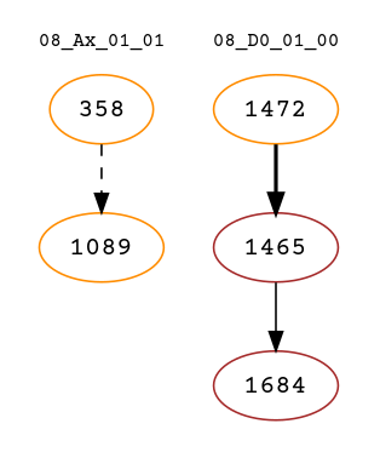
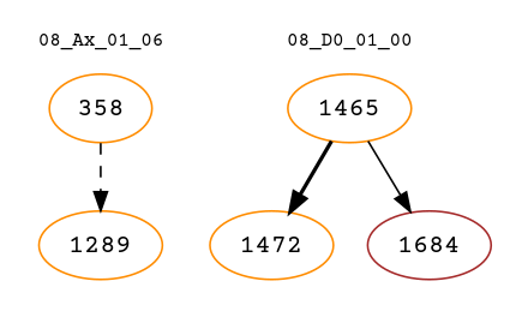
  digraph {
    fontname="Courier Prime"
    node [color=darkorange fontname="Courier Prime"]
    edge [color=black fontname="Courier Prime"]
    n1 [label=358]
-   n2 [label=1089]
+   n2 [label=1289]
    n3 [label=1472]
-   n4 [color=brown label=1465]
+   n4 [label=1465]
    n5 [color=brown label=1684]
    subgraph cluster_1 {
      color=white
      fontsize=10
-     label="08_Ax_01_01"
+     label="08_Ax_01_06"
      n1
      n2
    }
    subgraph cluster_2 {
      color=white
      fontsize=10
      label="08_D0_01_00"
      n3
      n4
      n5
    }
    n1 -> n2 [style=dashed]
-   n3 -> n4 [style=bold]
+   n4 -> n3 [style=bold]
    n4 -> n5 [style=solid]
  }
